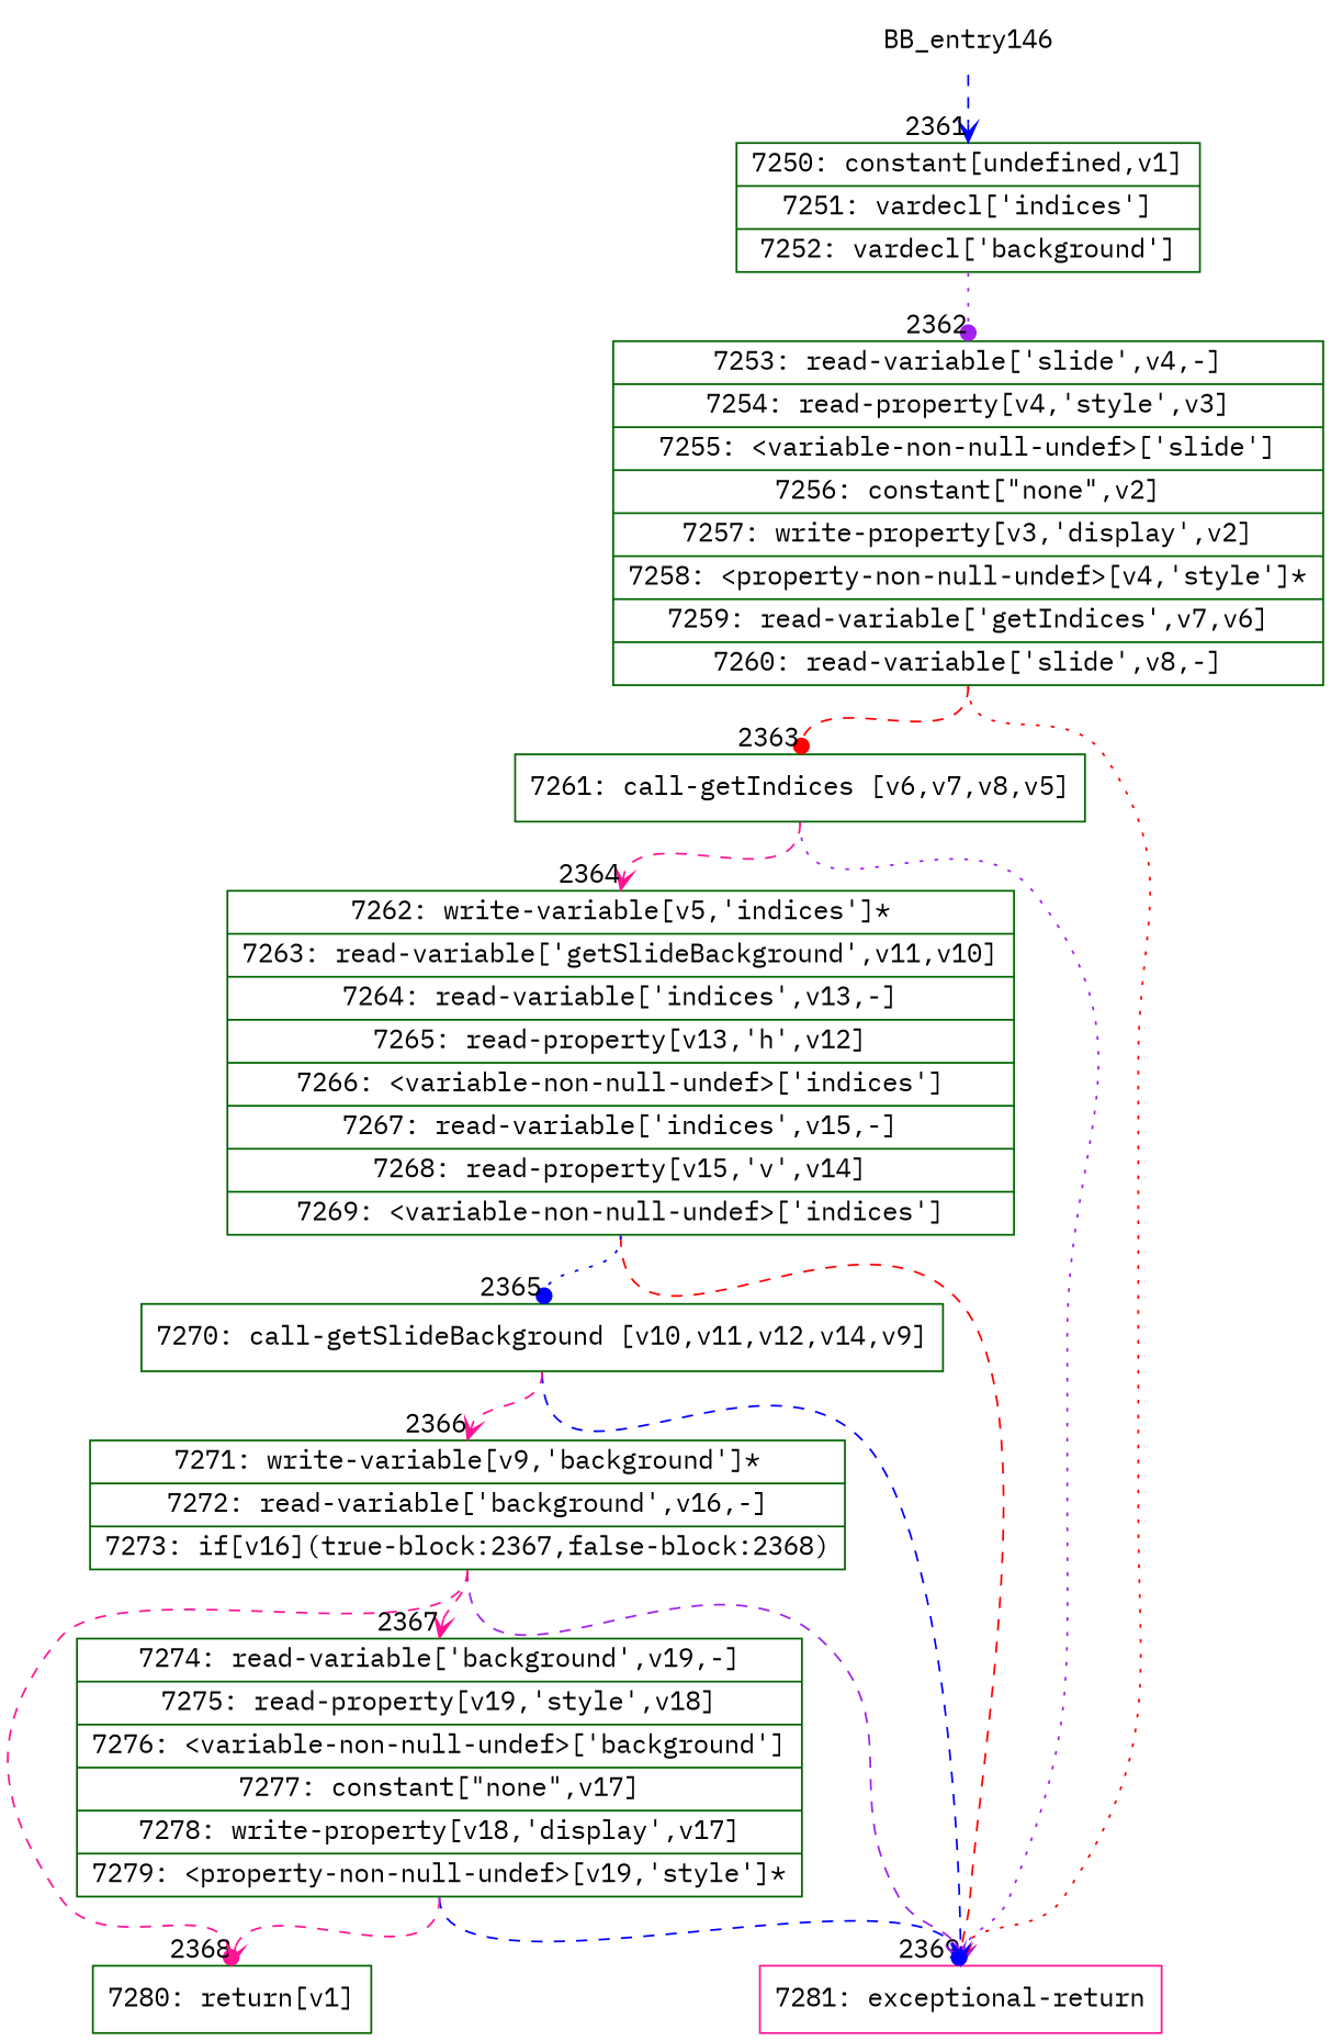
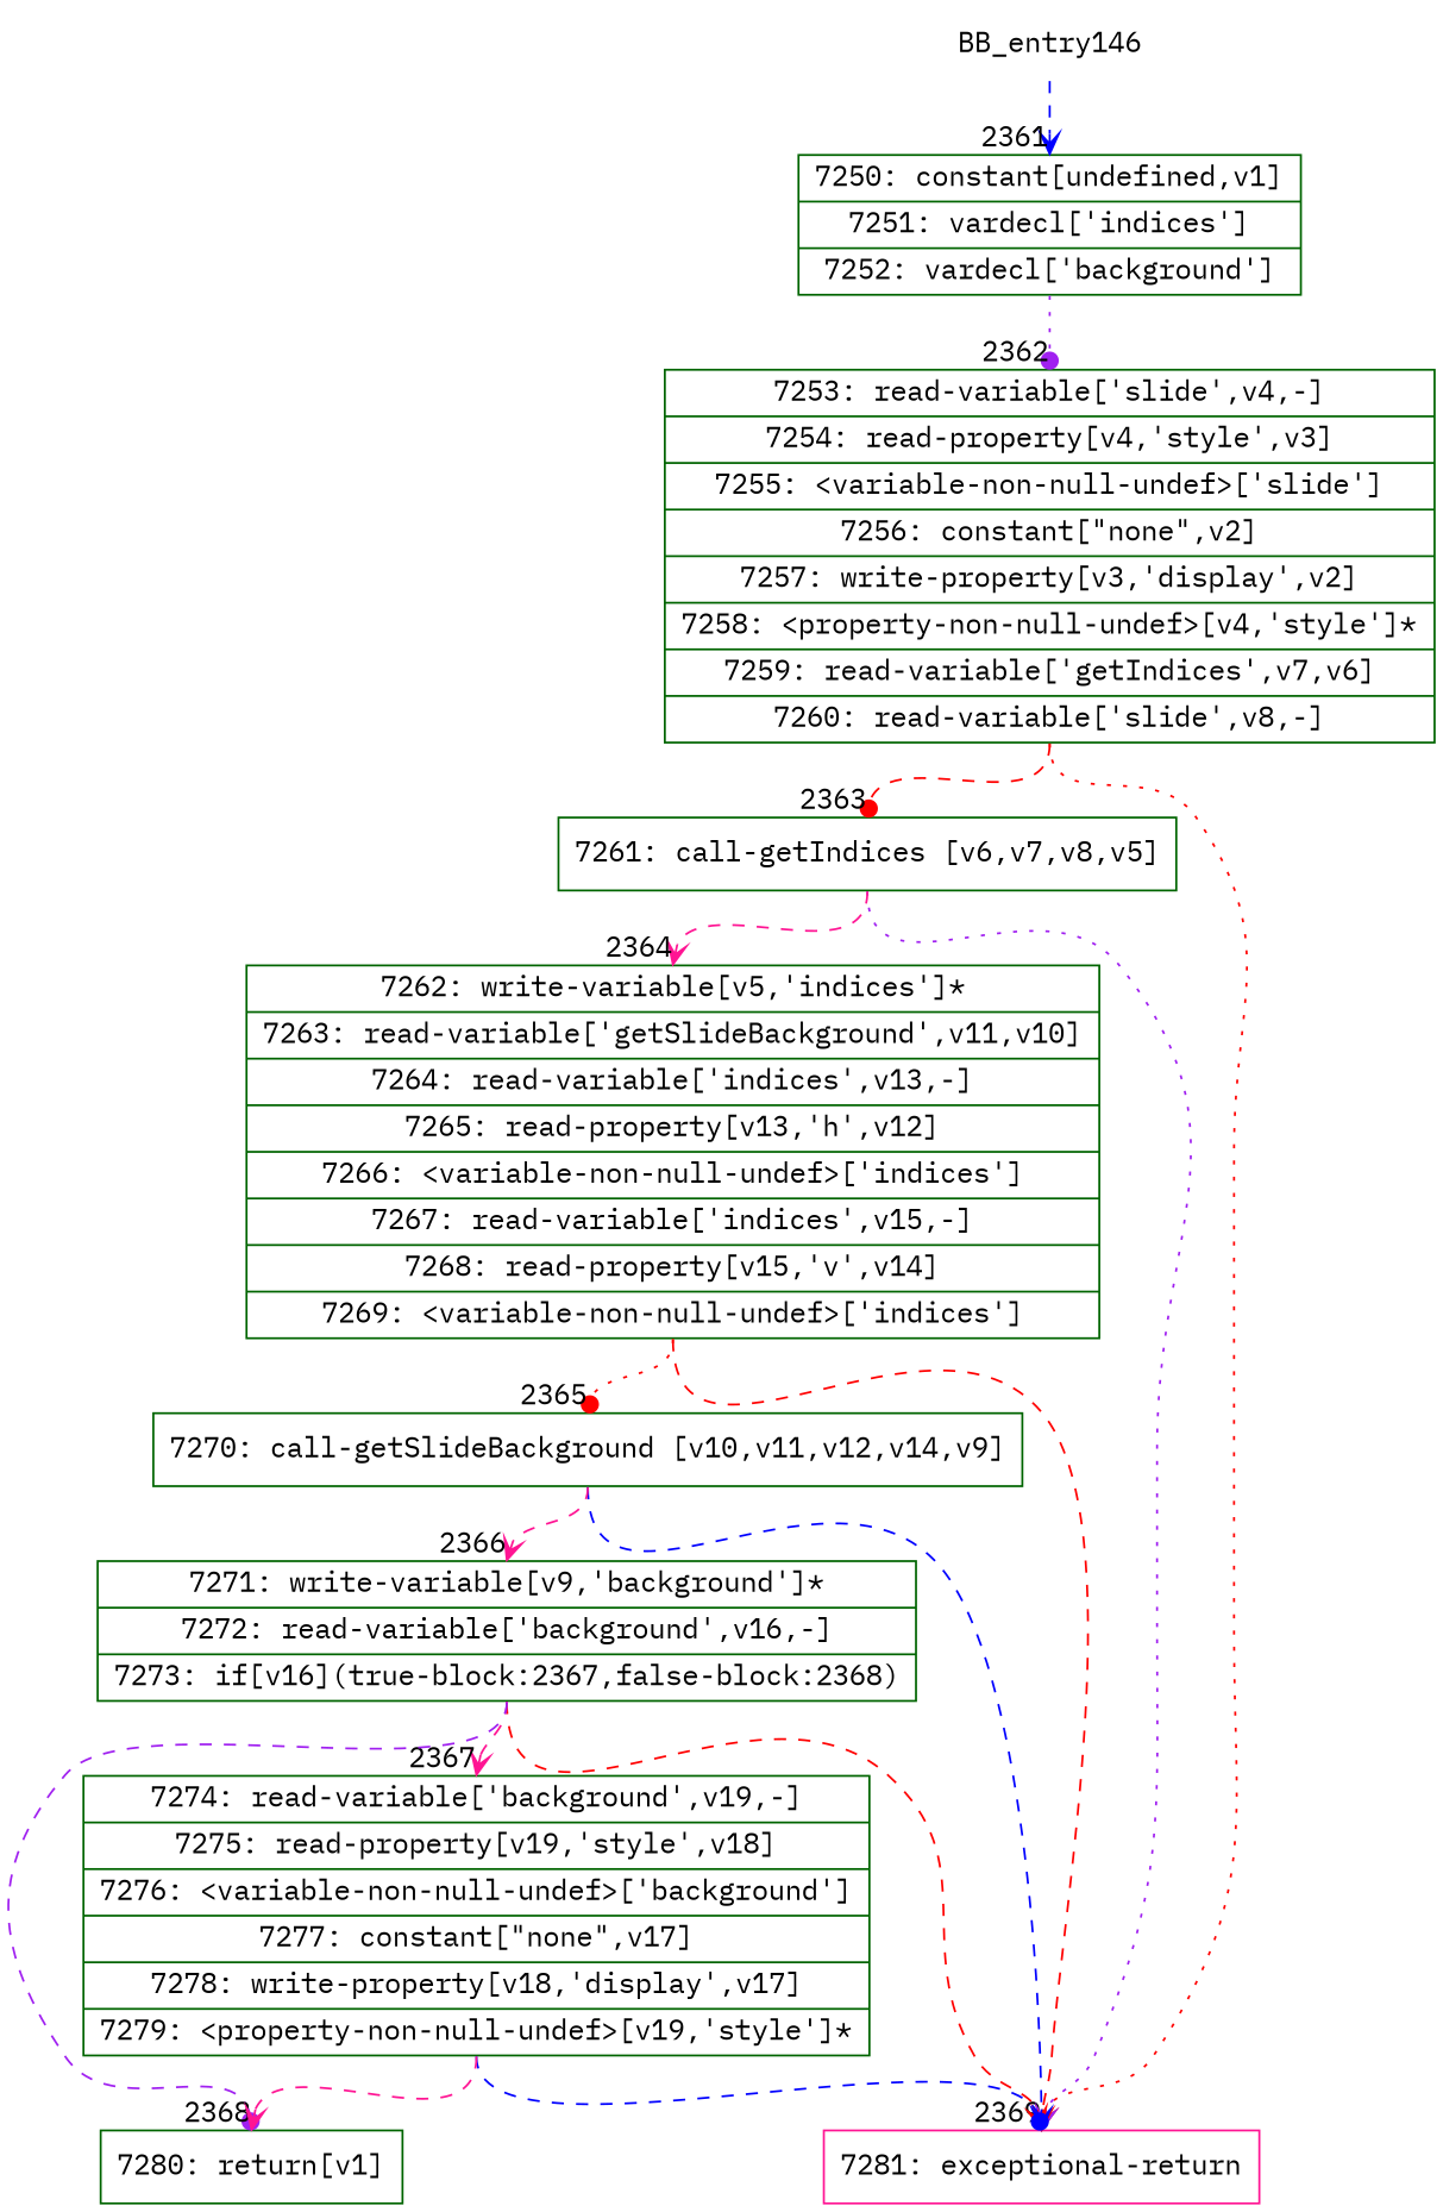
  digraph {
    fontname="IBM Plex Mono"
    rankdir=TD
    node [color=darkgreen fontname="IBM Plex Mono" shape=record]
    edge [arrowhead=vee color=deeppink fontname="IBM Plex Mono" headport=n style=dashed tailport=s]
    n1 [label=BB_entry146 shape=none]
    n2 [label="{7250: constant[undefined,v1]|7251: vardecl['indices']|7252: vardecl['background']}"]
    n3 [label="{7253: read-variable['slide',v4,-]|7254: read-property[v4,'style',v3]|7255: \<variable-non-null-undef\>['slide']|7256: constant[\"none\",v2]|7257: write-property[v3,'display',v2]|7258: \<property-non-null-undef\>[v4,'style']*|7259: read-variable['getIndices',v7,v6]|7260: read-variable['slide',v8,-]}"]
    n4 [label="{7261: call-getIndices [v6,v7,v8,v5]}"]
    n5 [color=deeppink label="{7281: exceptional-return}"]
    n6 [label="{7262: write-variable[v5,'indices']*|7263: read-variable['getSlideBackground',v11,v10]|7264: read-variable['indices',v13,-]|7265: read-property[v13,'h',v12]|7266: \<variable-non-null-undef\>['indices']|7267: read-variable['indices',v15,-]|7268: read-property[v15,'v',v14]|7269: \<variable-non-null-undef\>['indices']}"]
    n7 [label="{7270: call-getSlideBackground [v10,v11,v12,v14,v9]}"]
    n8 [label="{7271: write-variable[v9,'background']*|7272: read-variable['background',v16,-]|7273: if[v16](true-block:2367,false-block:2368)}"]
    n9 [label="{7274: read-variable['background',v19,-]|7275: read-property[v19,'style',v18]|7276: \<variable-non-null-undef\>['background']|7277: constant[\"none\",v17]|7278: write-property[v18,'display',v17]|7279: \<property-non-null-undef\>[v19,'style']*}"]
    n10 [label="{7280: return[v1]}"]
    n1 -> n2 [color=blue headlabel="    2361"]
    n2 -> n3 [arrowhead=dot color=purple headlabel="      2362" style=dotted]
    n3 -> n4 [arrowhead=dot color=red headlabel="      2363"]
    n3 -> n5 [color=red headlabel="      2369" style=dotted]
    n4 -> n5 [color=purple style=dotted]
    n4 -> n6 [headlabel="      2364"]
    n6 -> n5 [color=red]
-   n6 -> n7 [arrowhead=dot color=blue headlabel="      2365" style=dotted]
+   n6 -> n7 [arrowhead=dot color=red headlabel="      2365" style=dotted]
    n7 -> n5 [color=blue]
    n7 -> n8 [headlabel="      2366"]
-   n8 -> n5 [color=purple]
+   n8 -> n5 [color=red]
    n8 -> n9 [headlabel="      2367"]
-   n8 -> n10 [arrowhead=dot headlabel="      2368"]
+   n8 -> n10 [arrowhead=dot color=purple headlabel="      2368"]
    n9 -> n5 [arrowhead=dot color=blue]
    n9 -> n10
  }
